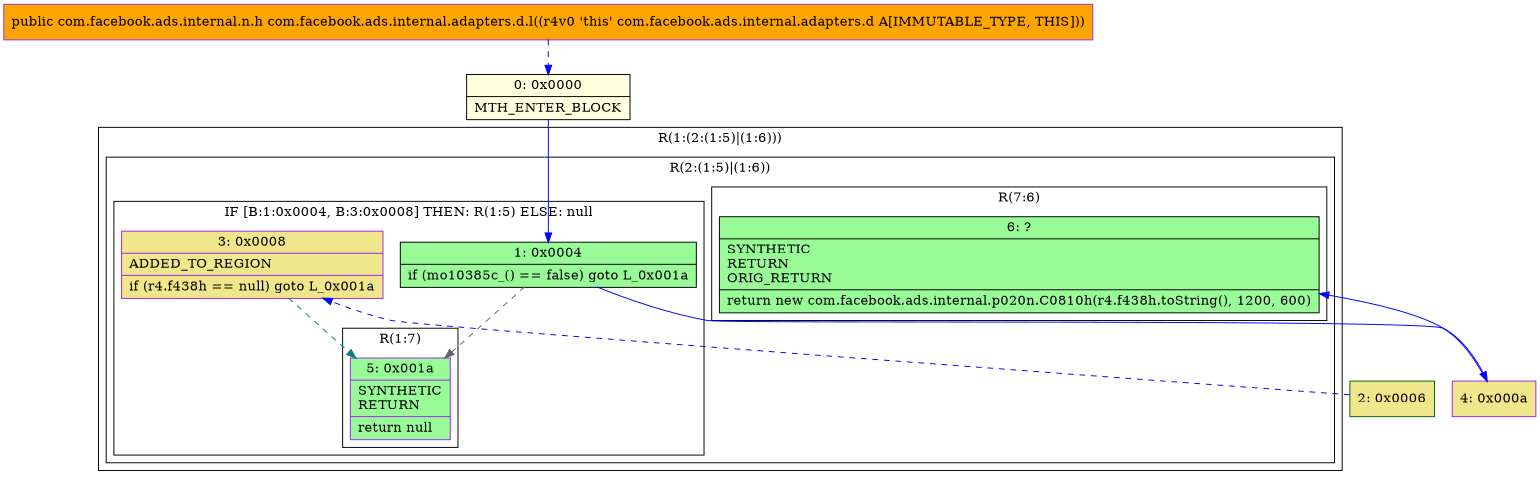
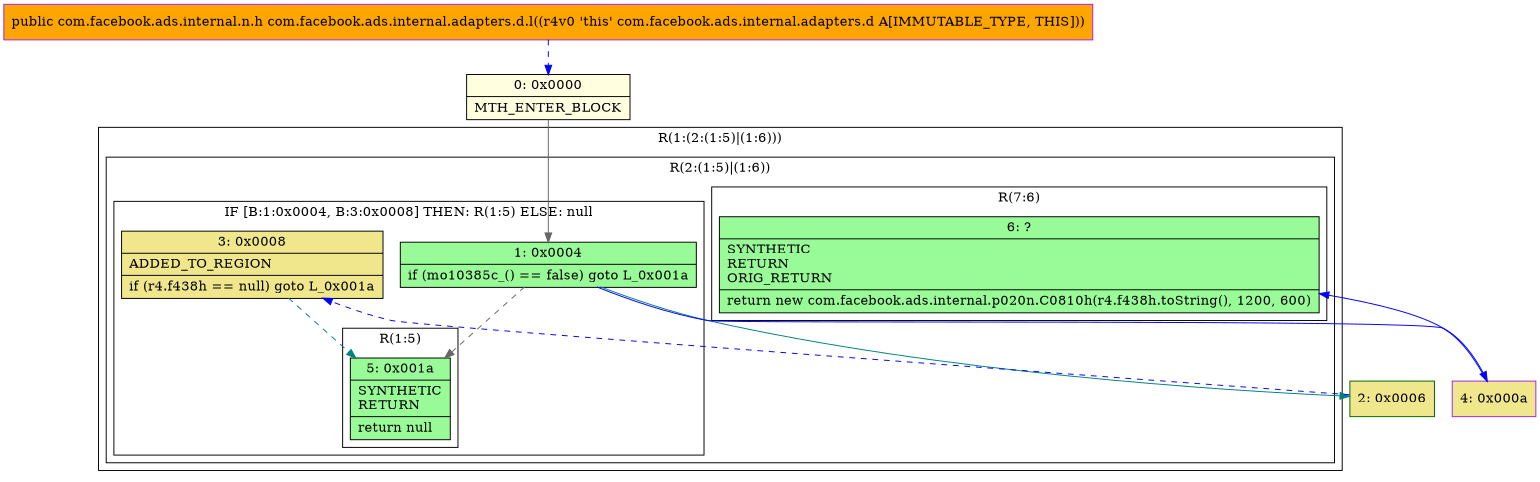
  digraph {
    node [color=black fillcolor=palegreen shape=record style=filled]
    edge [color=blue style=dashed]
-   n1 [color=purple label="{5\:\ 0x001a|SYNTHETIC\lRETURN\l|return null\l}"]
+   n1 [label="{5\:\ 0x001a|SYNTHETIC\lRETURN\l|return null\l}"]
    n2 [label="{1\:\ 0x0004|if (mo10385c_() == false) goto L_0x001a\l}"]
-   n3 [color=purple fillcolor=khaki label="{3\:\ 0x0008|ADDED_TO_REGION\l|if (r4.f438h == null) goto L_0x001a\l}"]
+   n3 [fillcolor=khaki label="{3\:\ 0x0008|ADDED_TO_REGION\l|if (r4.f438h == null) goto L_0x001a\l}"]
    n4 [label="{6\:\ ?|SYNTHETIC\lRETURN\lORIG_RETURN\l|return new com.facebook.ads.internal.p020n.C0810h(r4.f438h.toString(), 1200, 600)\l}"]
    n5 [color=darkgreen fillcolor=khaki label="{2\:\ 0x0006}"]
    n6 [color=purple fillcolor=khaki label="{4\:\ 0x000a}"]
    n7 [fillcolor=lightyellow label="{0\:\ 0x0000|MTH_ENTER_BLOCK\l}"]
    n8 [color=purple fillcolor=orange label="{public com.facebook.ads.internal.n.h com.facebook.ads.internal.adapters.d.l((r4v0 'this' com.facebook.ads.internal.adapters.d A[IMMUTABLE_TYPE, THIS])) }"]
    subgraph cluster_1 {
      label="R(1:(2:(1:5)|(1:6)))"
      subgraph cluster_2 {
        label="R(2:(1:5)|(1:6))"
        subgraph cluster_3 {
          label="IF [B:1:0x0004, B:3:0x0008] THEN: R(1:5) ELSE: null"
          n2
          n3
          subgraph cluster_4 {
-           label="R(1:7)"
+           label="R(1:5)"
            n1
          }
        }
        subgraph cluster_5 {
          label="R(7:6)"
          n4
        }
      }
    }
    n2 -> n1 [color=gray40]
+   n2 -> n5 [color=teal style=solid]
    n2 -> n6 [style=solid]
    n3 -> n1 [color=teal]
    n5 -> n3
    n6 -> n4 [style=solid]
-   n7 -> n2 [style=solid]
+   n7 -> n2 [color=gray40 style=solid]
    n8 -> n7
  }
